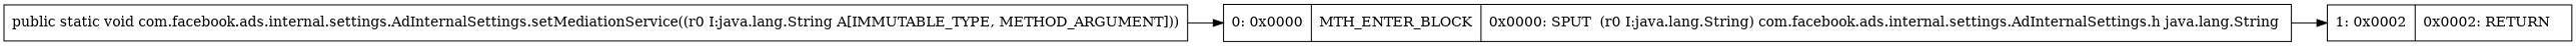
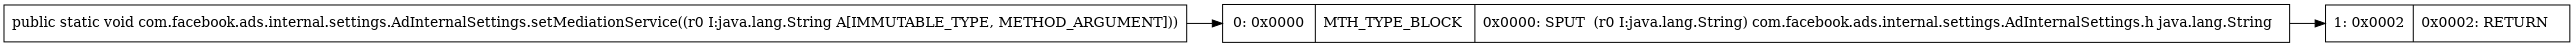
  digraph {
    rankdir=LR
    node [shape=record]
-   n1 [label="{0\:\ 0x0000|MTH_ENTER_BLOCK\l|0x0000: SPUT  (r0 I:java.lang.String) com.facebook.ads.internal.settings.AdInternalSettings.h java.lang.String \l}"]
+   n1 [label="{0\:\ 0x0000|MTH_TYPE_BLOCK\l|0x0000: SPUT  (r0 I:java.lang.String) com.facebook.ads.internal.settings.AdInternalSettings.h java.lang.String \l}"]
    n2 [label="{1\:\ 0x0002|0x0002: RETURN   \l}"]
    n3 [label="{public static void com.facebook.ads.internal.settings.AdInternalSettings.setMediationService((r0 I:java.lang.String A[IMMUTABLE_TYPE, METHOD_ARGUMENT])) }"]
    n1 -> n2
    n3 -> n1
  }
